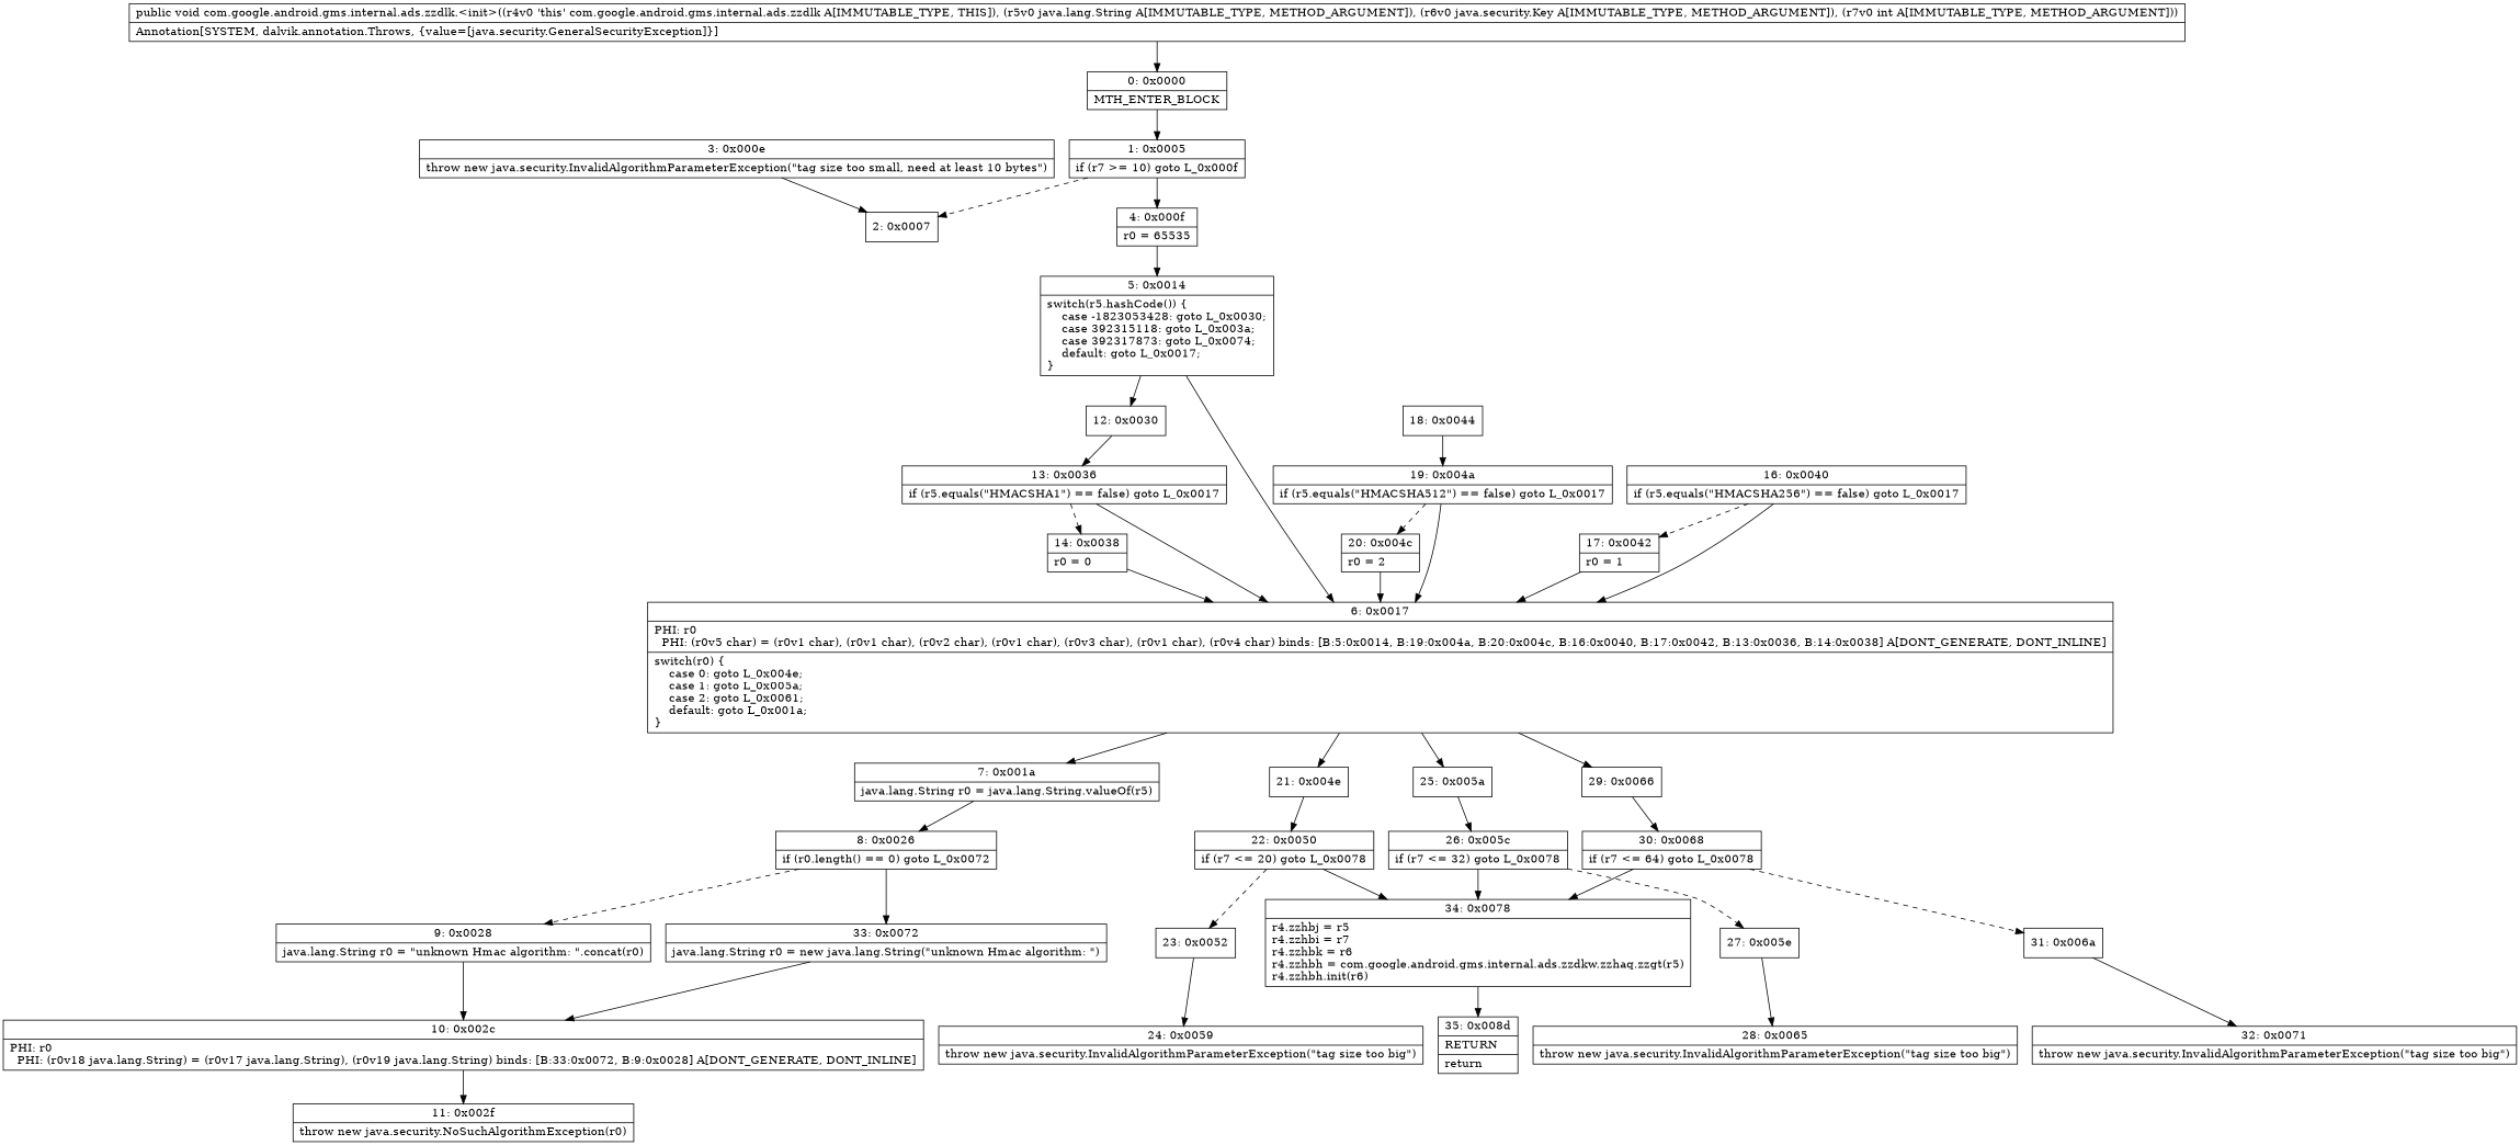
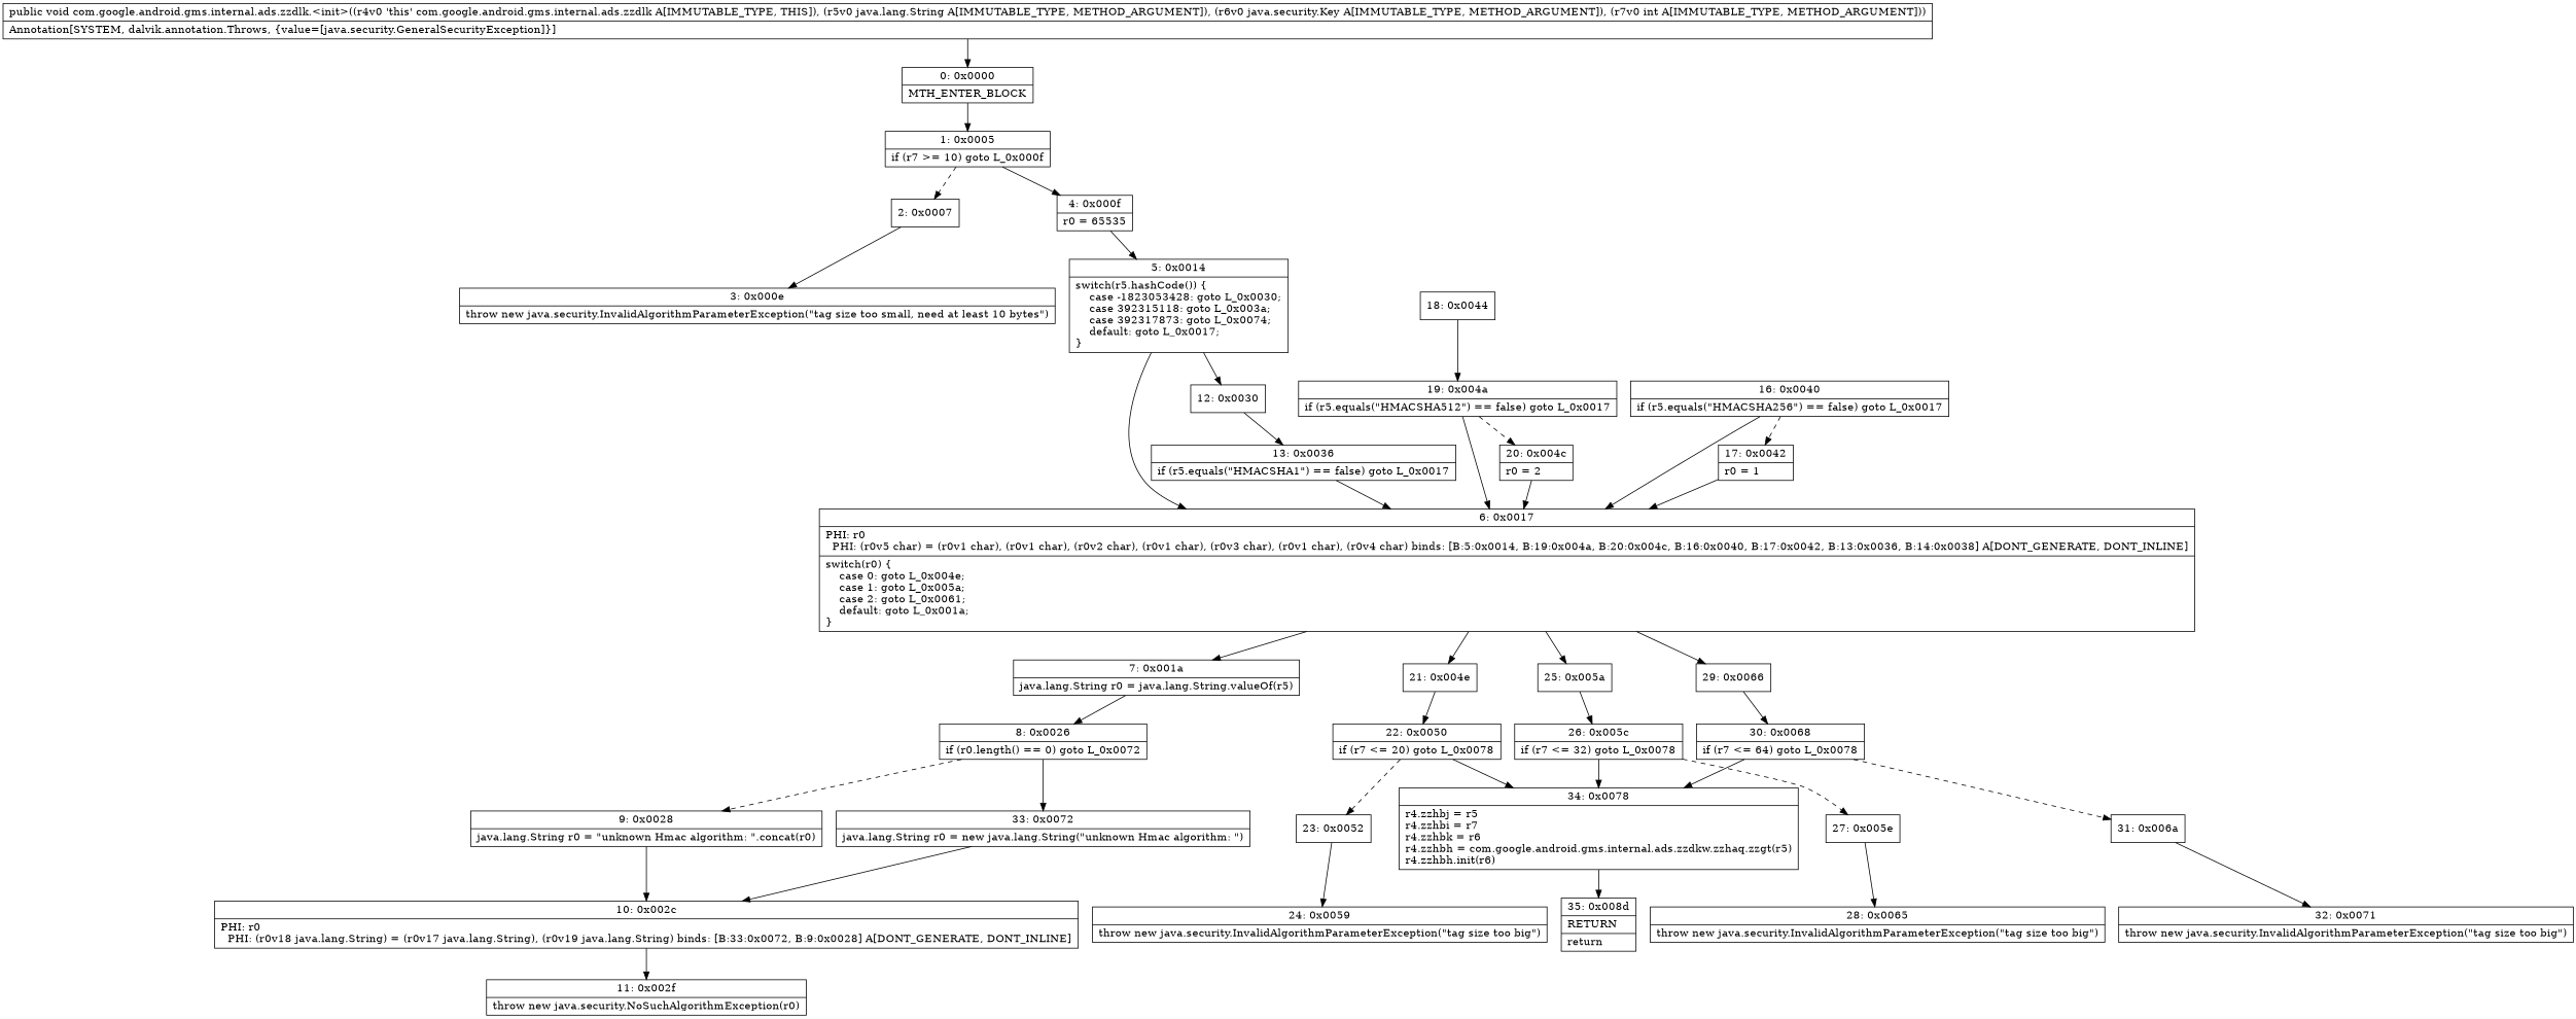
  digraph {
    node [shape=record]
    n1 [label="{0\:\ 0x0000|MTH_ENTER_BLOCK\l}"]
    n2 [label="{1\:\ 0x0005|if (r7 \>= 10) goto L_0x000f\l}"]
    n3 [label="{2\:\ 0x0007}"]
    n4 [label="{4\:\ 0x000f|r0 = 65535\l}"]
    n5 [label="{3\:\ 0x000e|throw new java.security.InvalidAlgorithmParameterException(\"tag size too small, need at least 10 bytes\")\l}"]
    n6 [label="{5\:\ 0x0014|switch(r5.hashCode()) \{\l    case \-1823053428: goto L_0x0030;\l    case 392315118: goto L_0x003a;\l    case 392317873: goto L_0x0074;\l    default: goto L_0x0017;\l\}\l}"]
    n7 [label="{6\:\ 0x0017|PHI: r0 \l  PHI: (r0v5 char) = (r0v1 char), (r0v1 char), (r0v2 char), (r0v1 char), (r0v3 char), (r0v1 char), (r0v4 char) binds: [B:5:0x0014, B:19:0x004a, B:20:0x004c, B:16:0x0040, B:17:0x0042, B:13:0x0036, B:14:0x0038] A[DONT_GENERATE, DONT_INLINE]\l|switch(r0) \{\l    case 0: goto L_0x004e;\l    case 1: goto L_0x005a;\l    case 2: goto L_0x0061;\l    default: goto L_0x001a;\l\}\l}"]
    n8 [label="{12\:\ 0x0030}"]
    n9 [label="{7\:\ 0x001a|java.lang.String r0 = java.lang.String.valueOf(r5)\l}"]
    n10 [label="{21\:\ 0x004e}"]
    n11 [label="{25\:\ 0x005a}"]
    n12 [label="{29\:\ 0x0066}"]
    n13 [label="{13\:\ 0x0036|if (r5.equals(\"HMACSHA1\") == false) goto L_0x0017\l}"]
    n14 [label="{18\:\ 0x0044}"]
    n15 [label="{19\:\ 0x004a|if (r5.equals(\"HMACSHA512\") == false) goto L_0x0017\l}"]
    n16 [label="{8\:\ 0x0026|if (r0.length() == 0) goto L_0x0072\l}"]
    n17 [label="{22\:\ 0x0050|if (r7 \<= 20) goto L_0x0078\l}"]
    n18 [label="{26\:\ 0x005c|if (r7 \<= 32) goto L_0x0078\l}"]
    n19 [label="{30\:\ 0x0068|if (r7 \<= 64) goto L_0x0078\l}"]
    n20 [label="{9\:\ 0x0028|java.lang.String r0 = \"unknown Hmac algorithm: \".concat(r0)\l}"]
    n21 [label="{33\:\ 0x0072|java.lang.String r0 = new java.lang.String(\"unknown Hmac algorithm: \")\l}"]
    n22 [label="{10\:\ 0x002c|PHI: r0 \l  PHI: (r0v18 java.lang.String) = (r0v17 java.lang.String), (r0v19 java.lang.String) binds: [B:33:0x0072, B:9:0x0028] A[DONT_GENERATE, DONT_INLINE]\l}"]
    n23 [label="{11\:\ 0x002f|throw new java.security.NoSuchAlgorithmException(r0)\l}"]
-   n24 [label="{14\:\ 0x0038|r0 = 0\l}"]
    n25 [label="{16\:\ 0x0040|if (r5.equals(\"HMACSHA256\") == false) goto L_0x0017\l}"]
    n26 [label="{17\:\ 0x0042|r0 = 1\l}"]
    n27 [label="{20\:\ 0x004c|r0 = 2\l}"]
    n28 [label="{23\:\ 0x0052}"]
    n29 [label="{34\:\ 0x0078|r4.zzhbj = r5\lr4.zzhbi = r7\lr4.zzhbk = r6\lr4.zzhbh = com.google.android.gms.internal.ads.zzdkw.zzhaq.zzgt(r5)\lr4.zzhbh.init(r6)\l}"]
    n30 [label="{24\:\ 0x0059|throw new java.security.InvalidAlgorithmParameterException(\"tag size too big\")\l}"]
    n31 [label="{35\:\ 0x008d|RETURN\l|return\l}"]
    n32 [label="{27\:\ 0x005e}"]
    n33 [label="{28\:\ 0x0065|throw new java.security.InvalidAlgorithmParameterException(\"tag size too big\")\l}"]
    n34 [label="{31\:\ 0x006a}"]
    n35 [label="{32\:\ 0x0071|throw new java.security.InvalidAlgorithmParameterException(\"tag size too big\")\l}"]
    n36 [label="{public void com.google.android.gms.internal.ads.zzdlk.\<init\>((r4v0 'this' com.google.android.gms.internal.ads.zzdlk A[IMMUTABLE_TYPE, THIS]), (r5v0 java.lang.String A[IMMUTABLE_TYPE, METHOD_ARGUMENT]), (r6v0 java.security.Key A[IMMUTABLE_TYPE, METHOD_ARGUMENT]), (r7v0 int A[IMMUTABLE_TYPE, METHOD_ARGUMENT]))  | Annotation[SYSTEM, dalvik.annotation.Throws, \{value=[java.security.GeneralSecurityException]\}]\l}"]
    n1 -> n2
    n2 -> n3 [style=dashed]
    n2 -> n4
-   n5 -> n3
+   n3 -> n5
    n4 -> n6
    n6 -> n7
    n6 -> n8
    n7 -> n9
    n7 -> n10
    n7 -> n11
    n7 -> n12
    n8 -> n13
    n9 -> n16
    n10 -> n17
    n11 -> n18
    n12 -> n19
    n13 -> n7
-   n13 -> n24 [style=dashed]
    n14 -> n15
    n15 -> n7
    n15 -> n27 [style=dashed]
    n16 -> n20 [style=dashed]
    n16 -> n21
    n17 -> n28 [style=dashed]
    n17 -> n29
    n18 -> n29
    n18 -> n32 [style=dashed]
    n19 -> n29
    n19 -> n34 [style=dashed]
    n20 -> n22
    n21 -> n22
    n22 -> n23
-   n24 -> n7
    n25 -> n7
    n25 -> n26 [style=dashed]
    n26 -> n7
    n27 -> n7
    n28 -> n30
    n29 -> n31
    n32 -> n33
    n34 -> n35
    n36 -> n1
  }
